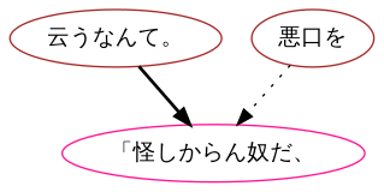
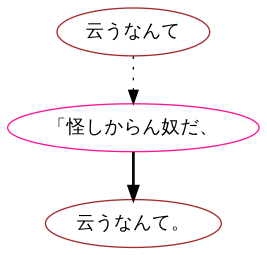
  digraph {
    node [color=brown]
    n1 [color=deeppink label="「怪しからん奴だ、"]
    n2 [label="云うなんて。"]
-   n3 [label="悪口を"]
-   n2 -> n1 [style=bold]
+   n3 [label="云うなんて"]
+   n1 -> n2 [style=bold]
    n3 -> n1 [style=dotted]
  }
